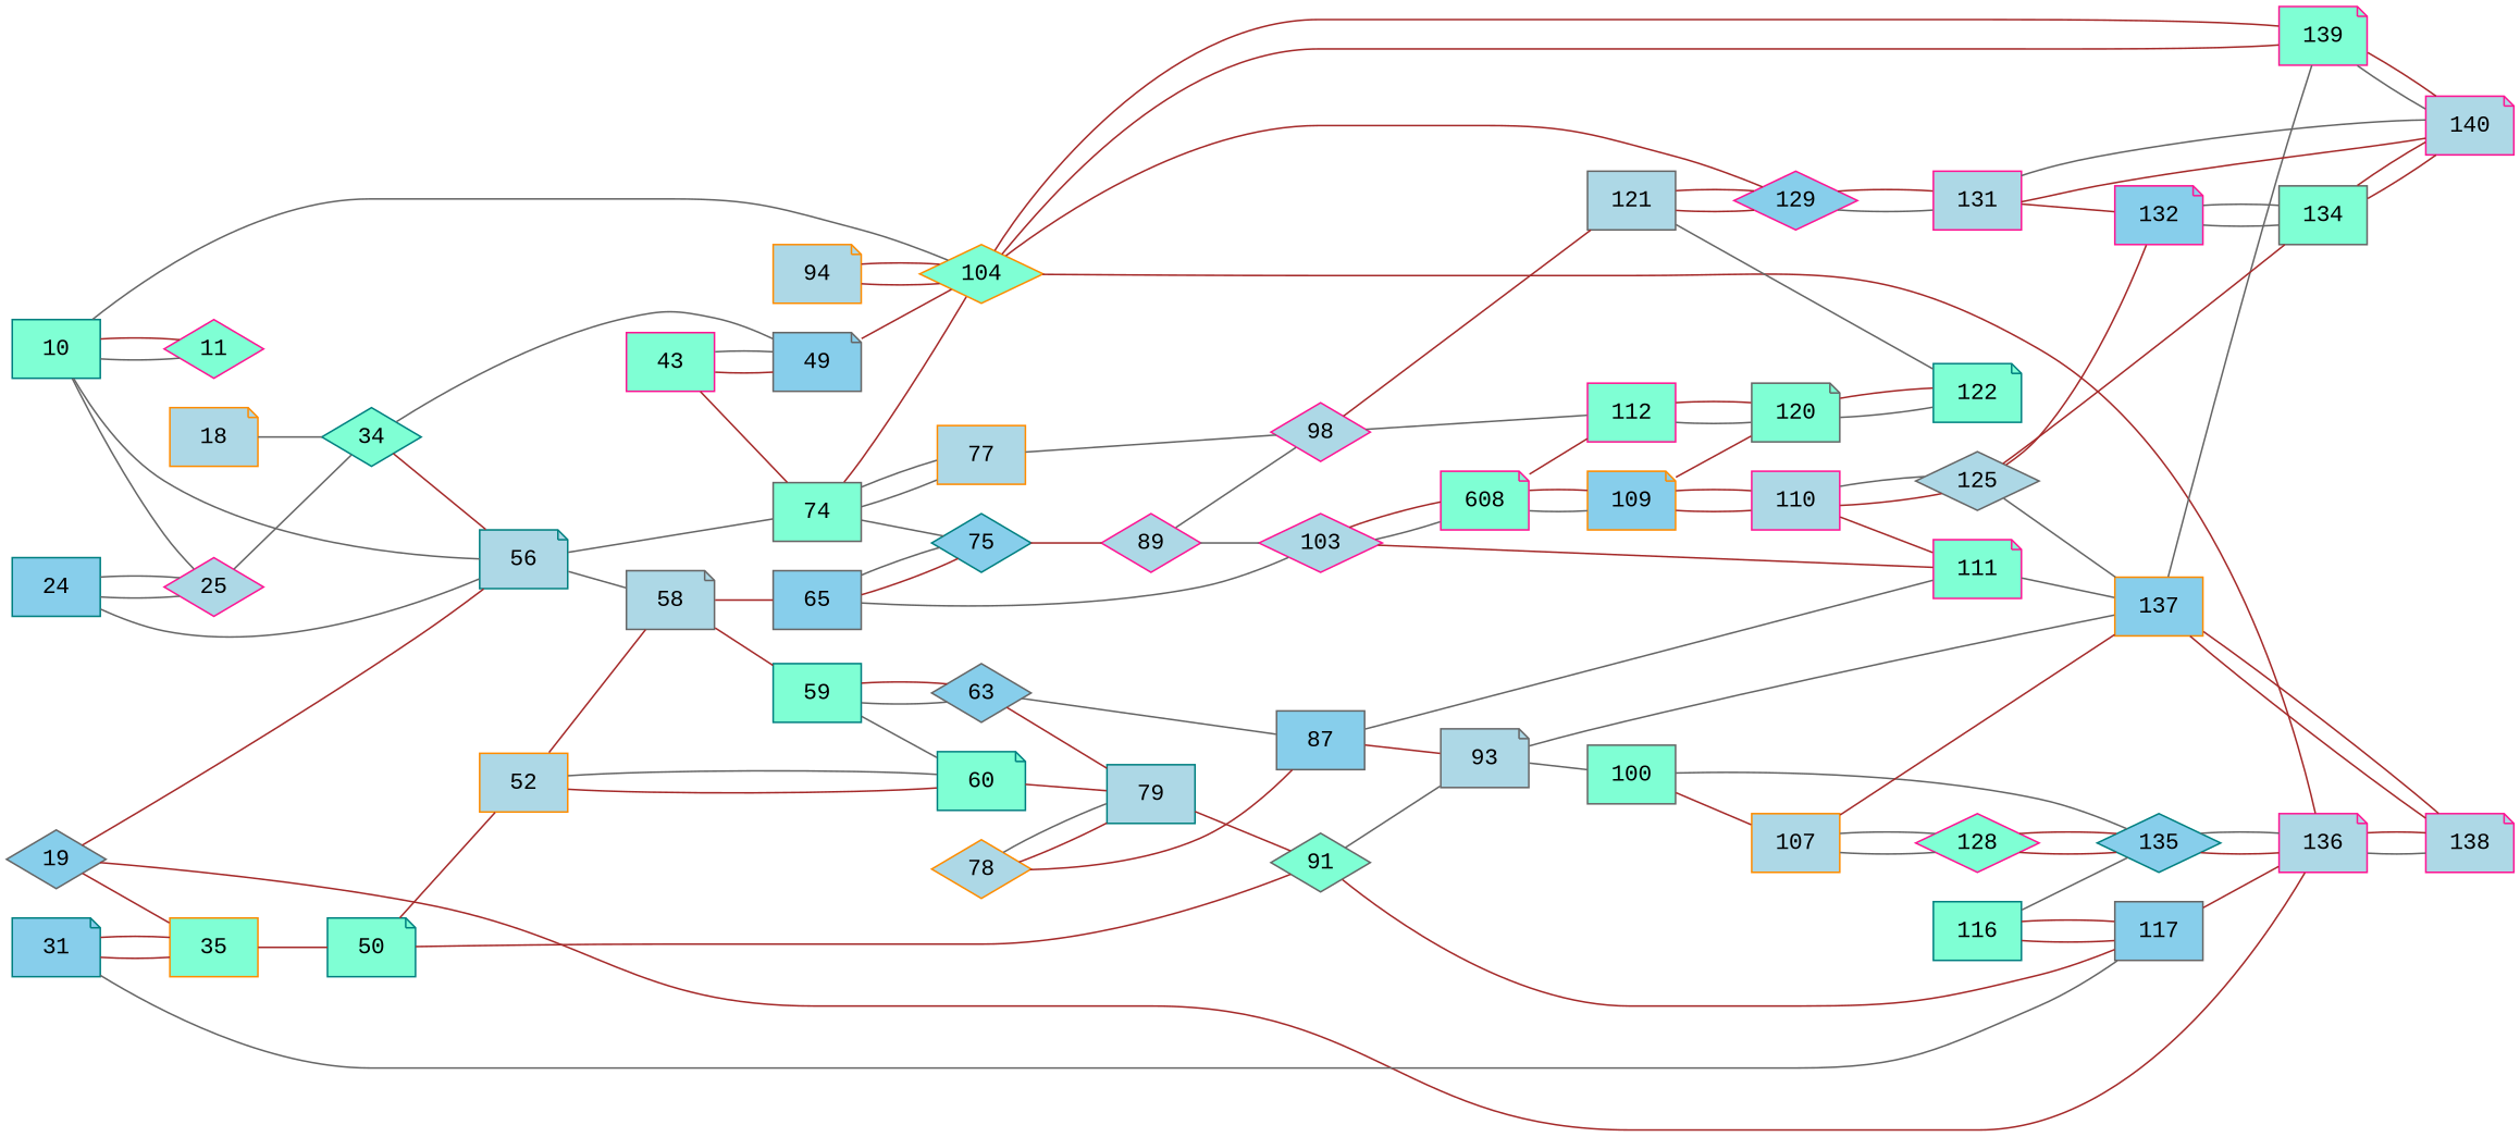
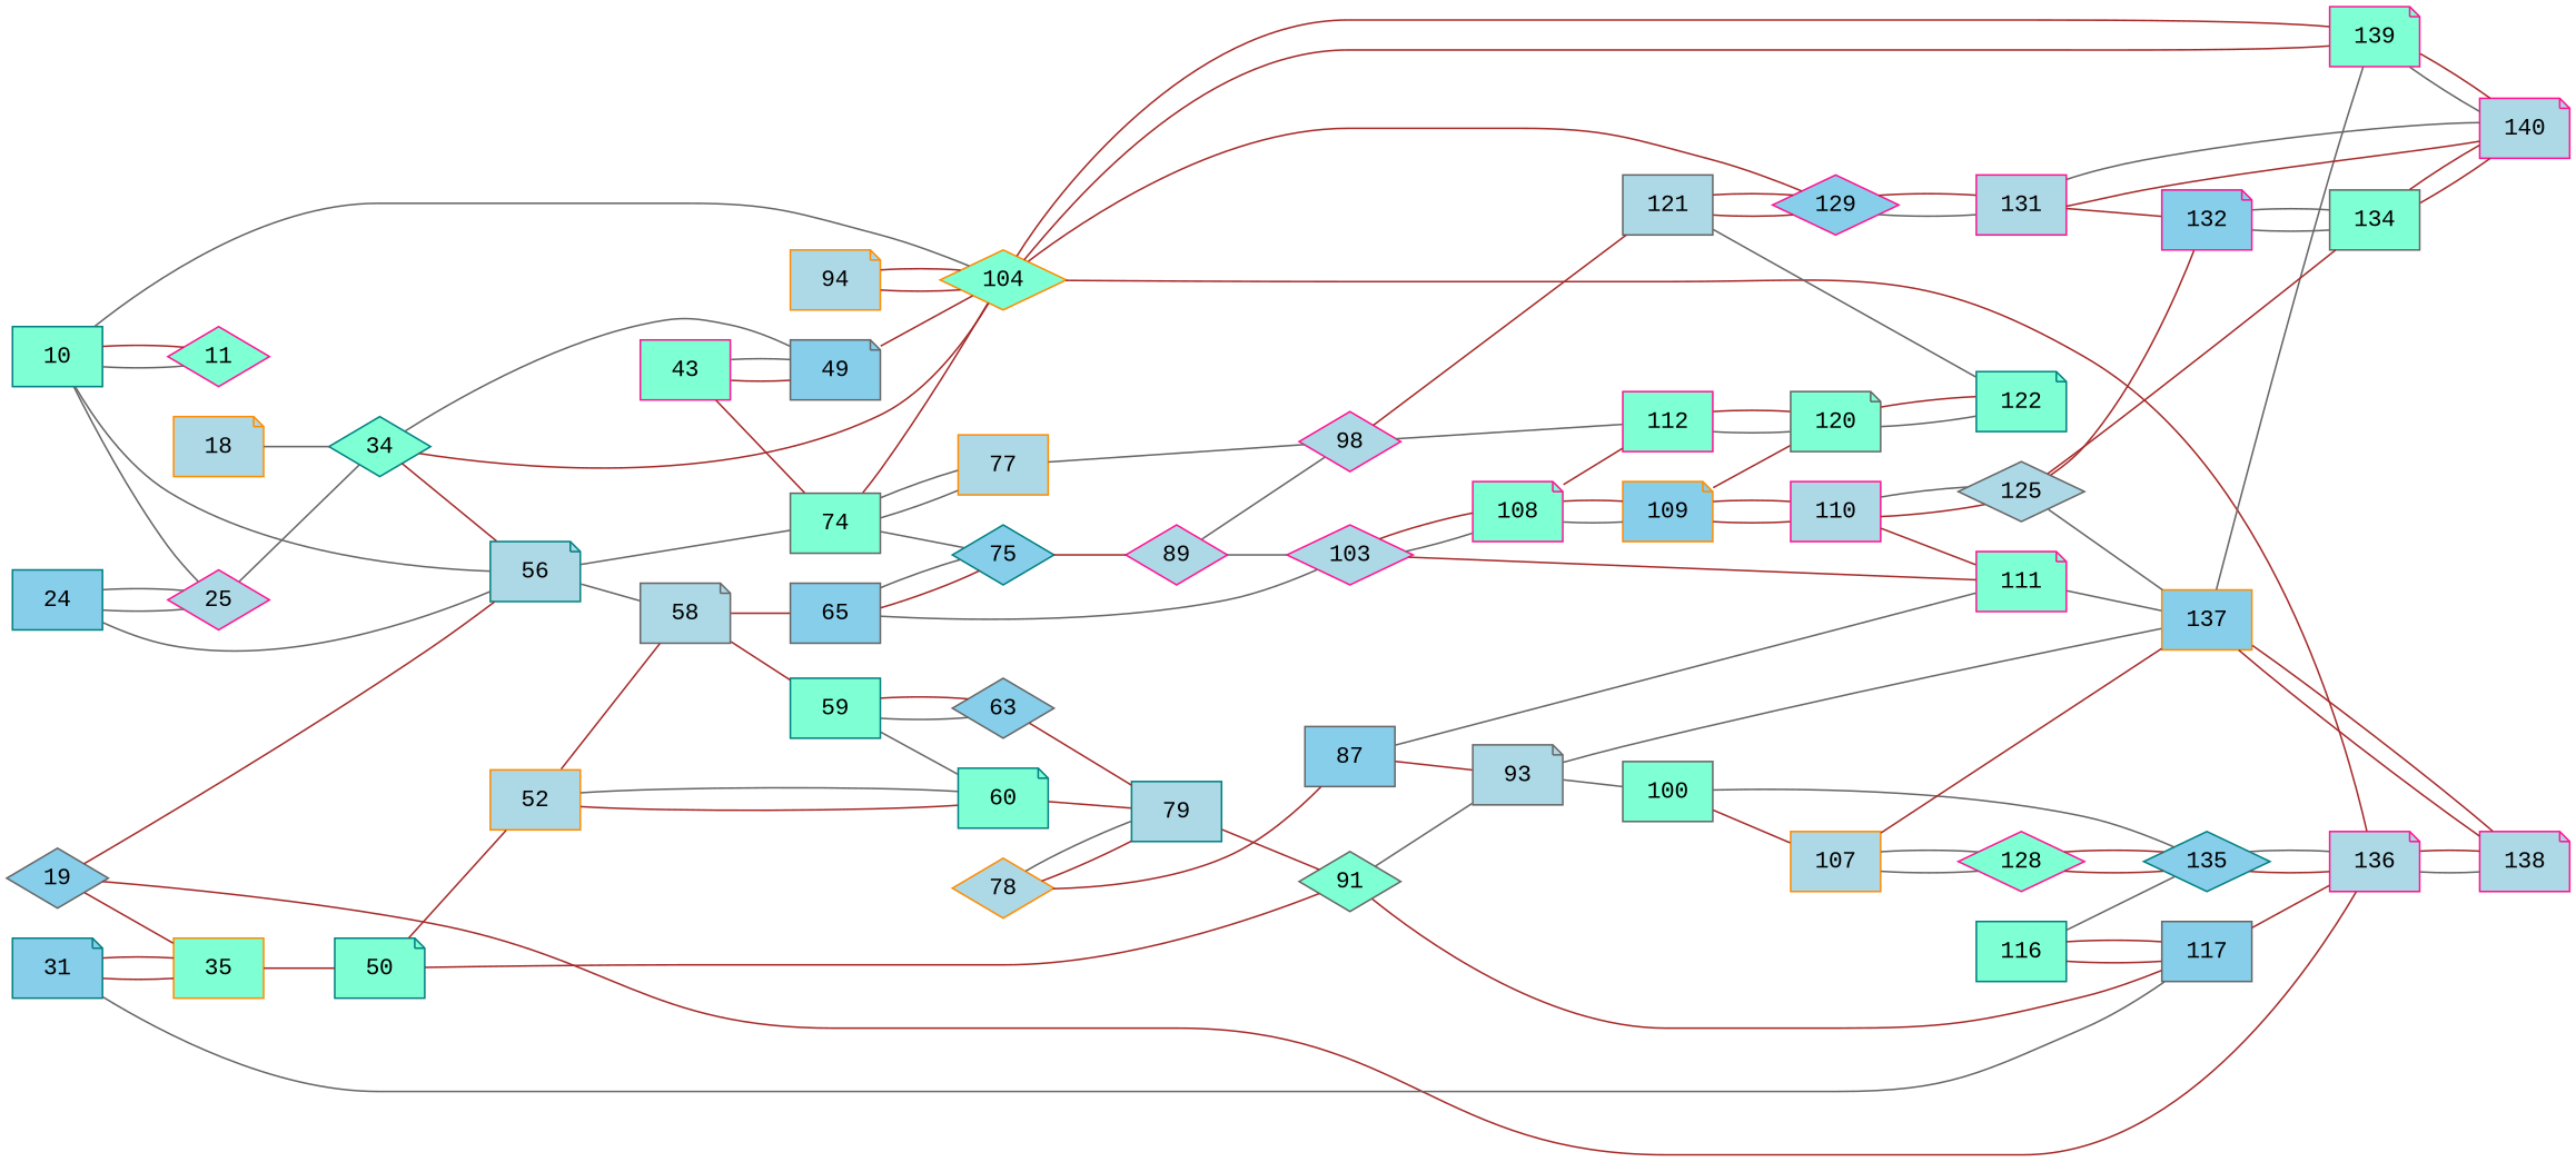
  graph {
    fontname="Liberation Mono"
    rankdir=LR
    node [color=deeppink fillcolor=aquamarine fontname="Liberation Mono" shape=box style=filled]
    edge [color=brown fontname="Liberation Mono"]
    10 [color=teal super="+7+2"]
    11 [shape=diamond]
    25 [fillcolor=lightblue shape=diamond super="+13+12"]
    56 [color=teal fillcolor=lightblue shape=note super="+41"]
    104 [color=darkorange shape=diamond super="+3+73+95"]
    34 [color=teal shape=diamond super="+27+28+29+33+26"]
    74 [color=gray40 super="+55+72"]
    58 [color=gray40 fillcolor=lightblue shape=note super="+37+57"]
    136 [fillcolor=lightblue shape=note super="+130+118+119"]
    129 [fillcolor=skyblue shape=diamond super="+96"]
    139 [shape=note]
    18 [color=darkorange fillcolor=lightblue shape=note]
    49 [color=gray40 fillcolor=skyblue shape=note super="+48+42"]
    19 [color=gray40 fillcolor=skyblue shape=diamond super="+9"]
    35 [color=darkorange super="+21"]
    50 [color=teal shape=note super="+39"]
    138 [fillcolor=lightblue shape=note]
    24 [color=teal fillcolor=skyblue]
    31 [color=teal fillcolor=skyblue shape=note]
    117 [color=gray40 fillcolor=skyblue super="+113+102+101+114"]
    n21 [color=darkorange fillcolor=lightblue label=52 super="+38"]
    91 [color=gray40 shape=diamond super="+52+90"]
    43
    75 [color=teal fillcolor=skyblue shape=diamond]
    77 [color=darkorange fillcolor=lightblue]
    60 [color=teal shape=note]
    93 [color=gray40 fillcolor=lightblue shape=note super="+92"]
    59 [color=teal]
    65 [color=gray40 fillcolor=skyblue]
    79 [color=teal fillcolor=lightblue super="+62+64"]
    63 [color=gray40 fillcolor=skyblue shape=diamond]
    103 [fillcolor=lightblue shape=diamond super="+83+82"]
    87 [color=gray40 fillcolor=skyblue super="+80"]
    111 [shape=note super="+85+86"]
    89 [fillcolor=lightblue shape=diamond super="+81"]
-   108 [shape=note label=608]
+   108 [shape=note]
    98 [fillcolor=lightblue shape=diamond super="+88"]
    112
    121 [color=gray40 fillcolor=lightblue super="+97"]
    78 [color=darkorange fillcolor=lightblue shape=diamond super="+76"]
    100 [color=gray40 super="+99"]
    137 [color=darkorange fillcolor=skyblue super="+133+106+105"]
    107 [color=darkorange fillcolor=lightblue]
    135 [color=teal fillcolor=skyblue shape=diamond super="+127+126"]
    94 [color=darkorange fillcolor=lightblue shape=note]
    120 [color=gray40 shape=note]
    122 [color=teal shape=note]
    128 [shape=diamond]
    109 [color=darkorange fillcolor=skyblue shape=note]
    131 [fillcolor=lightblue]
    140 [fillcolor=lightblue shape=note]
    110 [fillcolor=lightblue]
    125 [color=gray40 fillcolor=lightblue shape=diamond]
    132 [fillcolor=skyblue shape=note super="+123"]
    134 [color=gray40 super="+124"]
    116 [color=teal]
    10 -- 11 [color=gray40 weight=2]
    10 -- 11
    10 -- 25 [color=gray40]
    10 -- 56 [color=gray40]
    10 -- 104 [color=gray40]
    25 -- 34 [color=gray40 weight=2]
    56 -- 74 [color=gray40 weight=2]
    56 -- 58 [color=gray40 weight=2]
    104 -- 136 [weight=2]
    104 -- 129
    104 -- 139
    104 -- 139
    34 -- 56 [weight=2]
+   34 -- 104
    34 -- 49 [color=gray40]
    74 -- 104
    74 -- 75 [color=gray40]
    74 -- 77 [color=gray40 weight=2]
    74 -- 77 [color=gray40]
    58 -- 59
    58 -- 65
    136 -- 138 [color=gray40 weight=2]
    136 -- 138
    129 -- 131 [color=gray40]
    129 -- 131
    139 -- 140 [color=gray40]
    139 -- 140
    18 -- 34 [color=gray40 weight=3]
    49 -- 104 [weight=2]
    19 -- 56 [weight=2]
    19 -- 136
    19 -- 35 [weight=2]
    35 -- 50
    50 -- n21 [weight=2]
    50 -- 91
    24 -- 25 [color=gray40 weight=2]
    24 -- 25 [color=gray40]
    24 -- 56 [color=gray40]
    31 -- 35 [weight=2]
    31 -- 35
    31 -- 117 [color=gray40]
    117 -- 136 [weight=3]
    n21 -- 58
    n21 -- 60
    n21 -- 60 [color=gray40]
    91 -- 117 [weight=2]
    91 -- 93 [color=gray40]
    43 -- 74
    43 -- 49 [weight=2]
    43 -- 49 [color=gray40]
    75 -- 89
    77 -- 98 [color=gray40]
    60 -- 79
    93 -- 100 [color=gray40]
    93 -- 137 [color=gray40]
    59 -- 60 [color=gray40]
    59 -- 63 [color=gray40]
    59 -- 63
    65 -- 75
    65 -- 75 [color=gray40]
    65 -- 103 [color=gray40]
    79 -- 91 [weight=2]
    63 -- 79
-   63 -- 87 [color=gray40]
    103 -- 111 [weight=2]
    103 -- 108 [color=gray40]
    103 -- 108
    87 -- 93
    87 -- 111 [color=gray40 weight=2]
    111 -- 137 [color=gray40 weight=2]
    89 -- 103 [color=gray40 weight=2]
    89 -- 98 [color=gray40]
    108 -- 112
    108 -- 109 [color=gray40]
    108 -- 109
    98 -- 112 [color=gray40]
    98 -- 121
    112 -- 120 [color=gray40]
    112 -- 120
    121 -- 129 [weight=2]
    121 -- 129
    121 -- 122 [color=gray40]
    78 -- 79 [weight=2]
    78 -- 79 [color=gray40]
    78 -- 87 [weight=2]
    100 -- 107
    100 -- 135 [color=gray40]
    137 -- 139 [color=gray40]
    137 -- 138
    137 -- 138
    107 -- 137
    107 -- 128 [color=gray40]
    107 -- 128 [color=gray40]
    135 -- 136
    135 -- 136 [color=gray40]
    94 -- 104 [weight=3]
    94 -- 104
    120 -- 122 [color=gray40]
    120 -- 122
    128 -- 135 [weight=2]
    128 -- 135
    109 -- 120
    109 -- 110
    109 -- 110
    131 -- 140
    131 -- 140 [color=gray40]
    131 -- 132
    110 -- 111
    110 -- 125
    110 -- 125 [color=gray40]
    125 -- 137 [color=gray40]
    125 -- 132
    125 -- 134
    132 -- 134 [color=gray40 weight=2]
    132 -- 134 [color=gray40]
    134 -- 140
    134 -- 140
    116 -- 117 [weight=2]
    116 -- 117
    116 -- 135 [color=gray40]
  }
